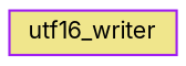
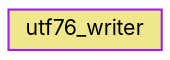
  digraph {
    rankdir=LR
    fontname=Inter
-   n1 [color=purple fillcolor=khaki fontname=Inter fontsize=10 height=0.2 label=utf16_writer shape=record style=filled width=0.4]
+   n1 [color=purple fillcolor=khaki fontname=Inter fontsize=10 height=0.2 label=utf76_writer shape=record style=filled width=0.4]
  }
